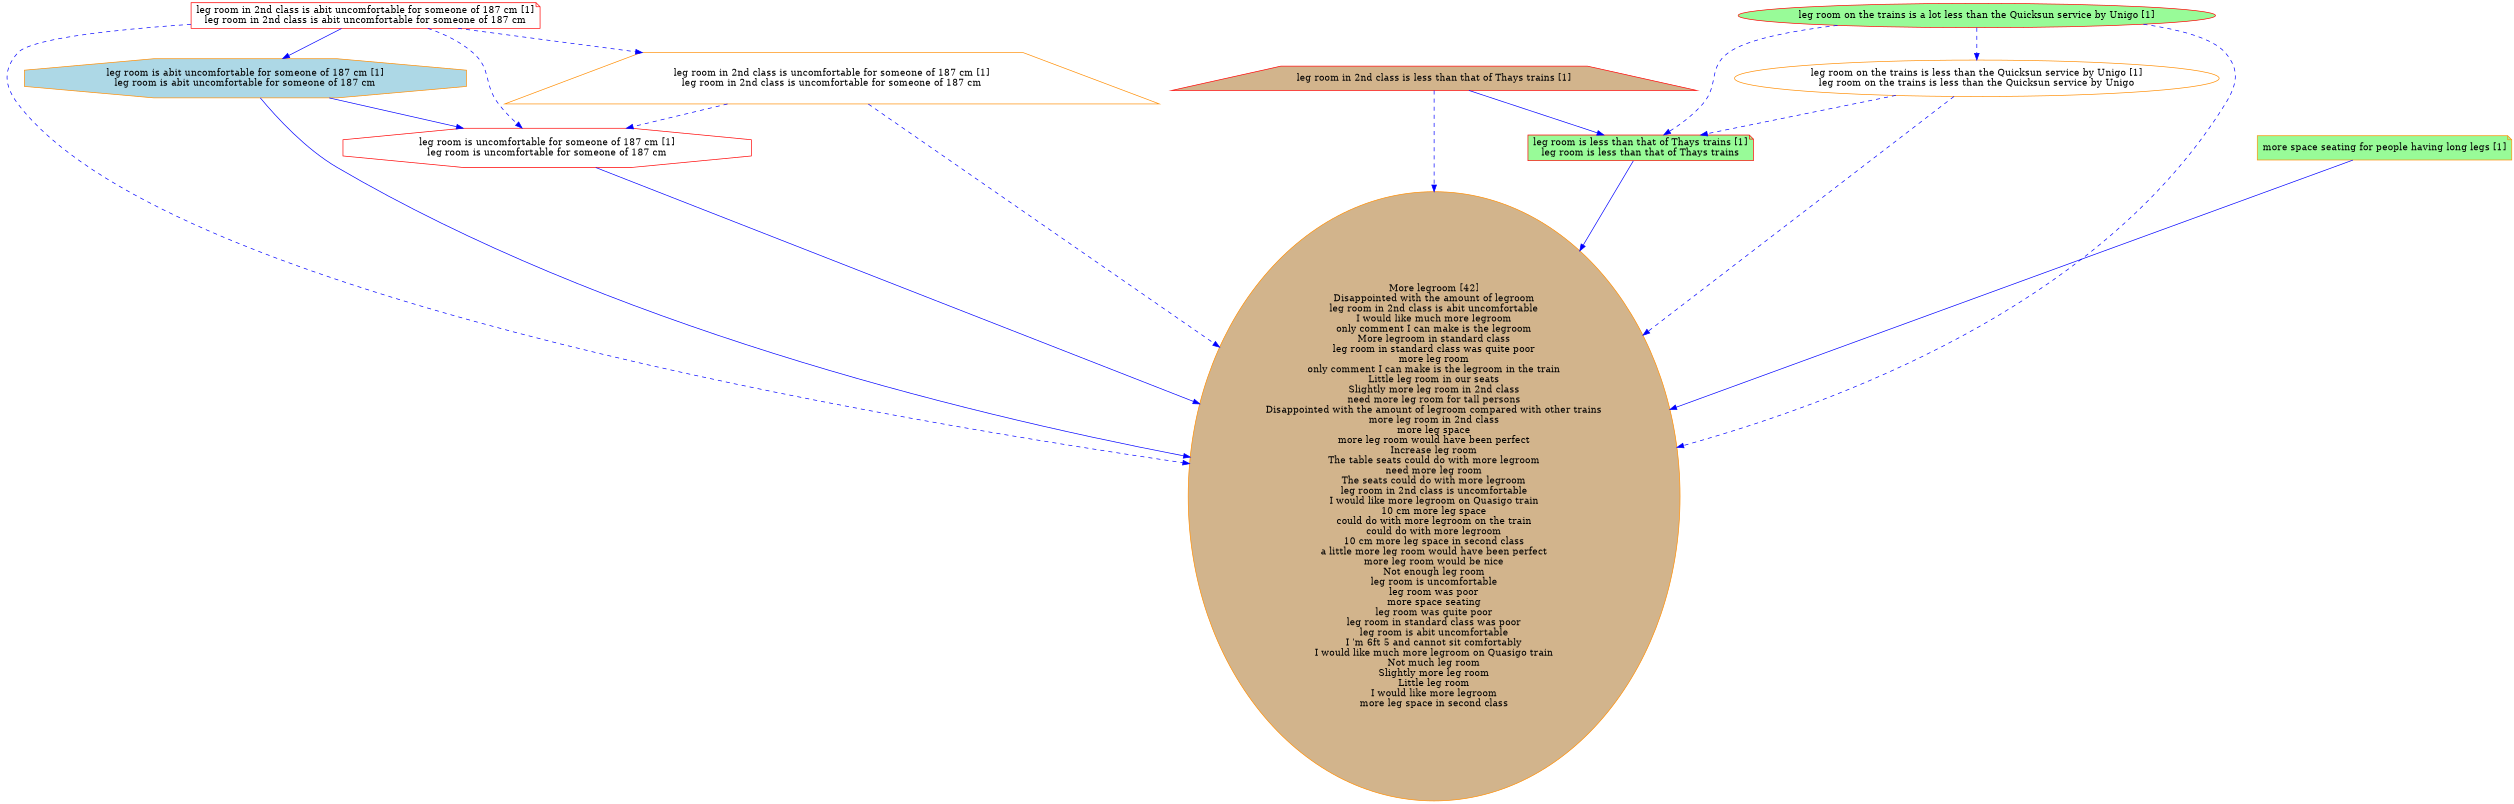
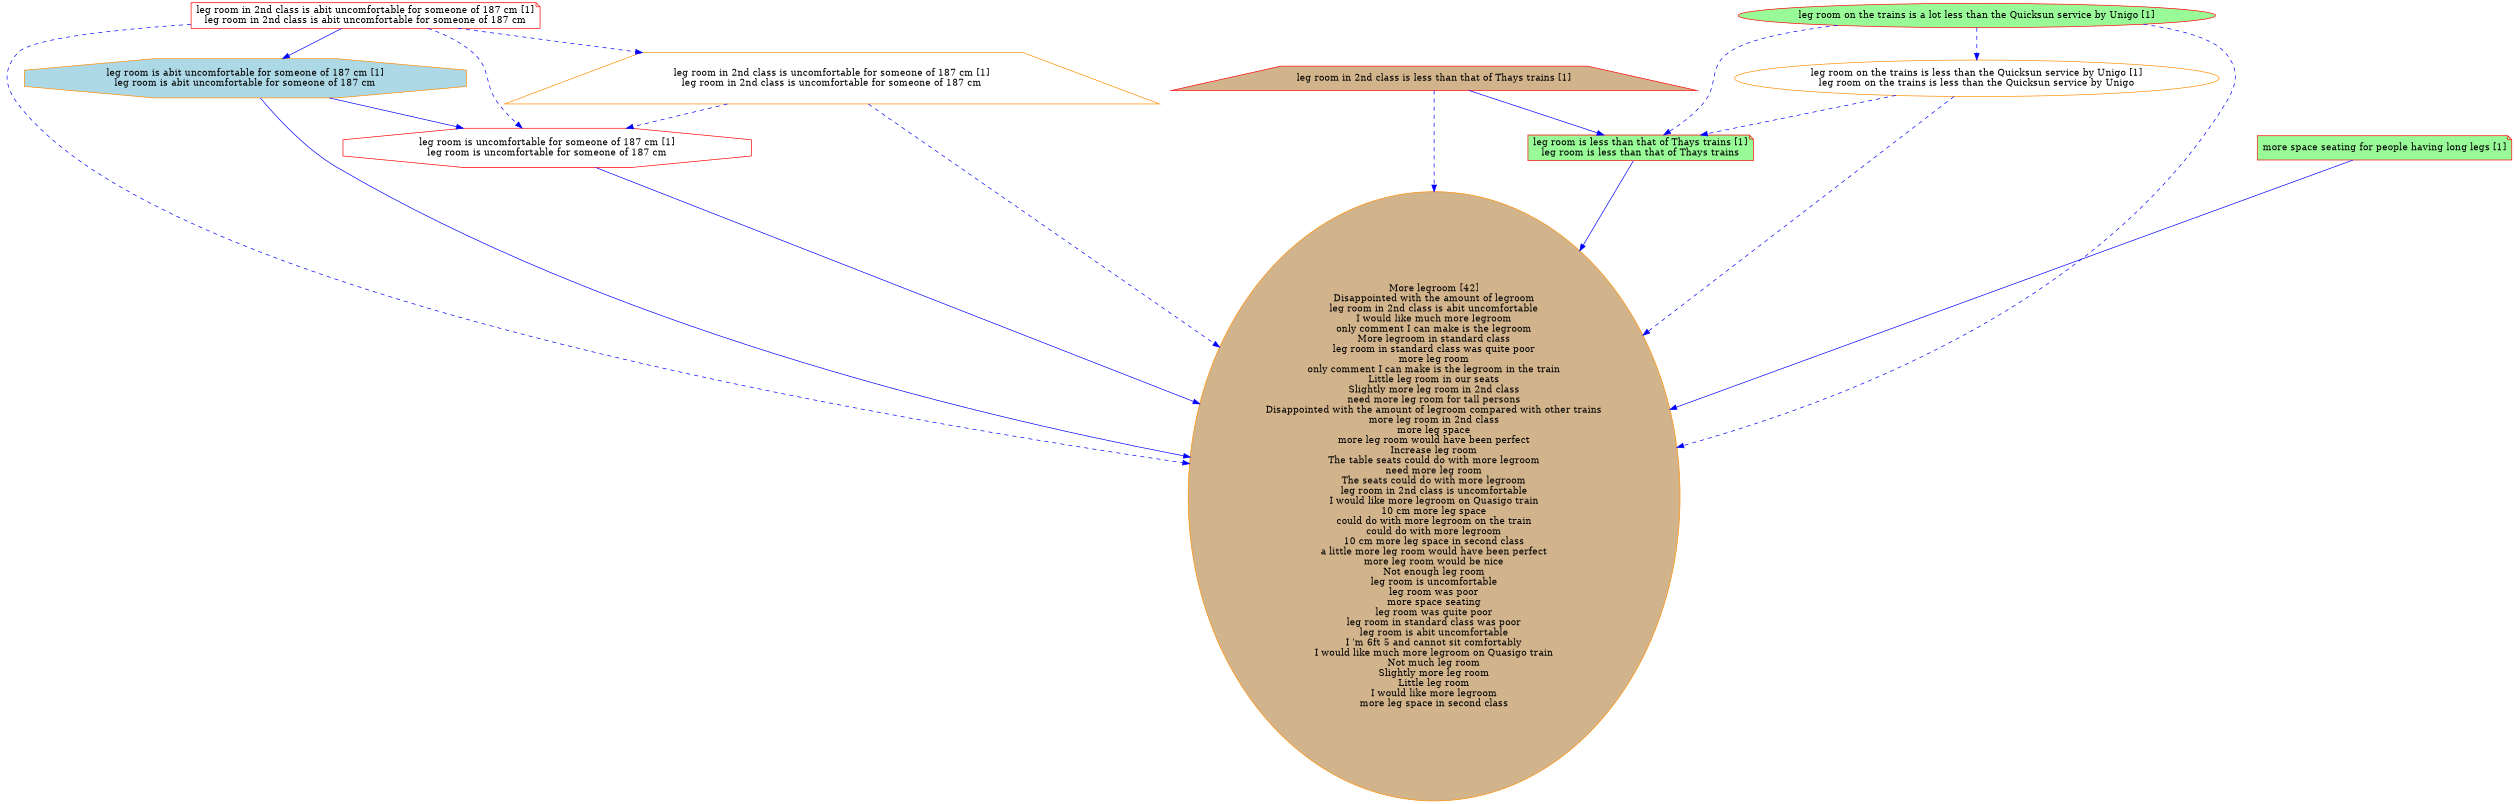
  digraph {
    node [style=filled fillcolor=white color=red shape=note]
    edge [color=blue style=dashed]
    "leg room in 2nd class is abit uncomfortable for someone of 187 cm [1]\nleg room in 2nd class is abit uncomfortable for someone of 187 cm"
    "More legroom [42]\nDisappointed with the amount of legroom\nleg room in 2nd class is abit uncomfortable\nI would like much more legroom\nonly comment I can make is the legroom\nMore legroom in standard class\nleg room in standard class was quite poor\nmore leg room\nonly comment I can make is the legroom in the train\nLittle leg room in our seats\nSlightly more leg room in 2nd class\nneed more leg room for tall persons\nDisappointed with the amount of legroom compared with other trains\nmore leg room in 2nd class\nmore leg space\nmore leg room would have been perfect\nIncrease leg room\nThe table seats could do with more legroom\nneed more leg room\nThe seats could do with more legroom\nleg room in 2nd class is uncomfortable\nI would like more legroom on Quasigo train\n10 cm more leg space\ncould do with more legroom on the train\ncould do with more legroom\n10 cm more leg space in second class\na little more leg room would have been perfect\nmore leg room would be nice\nNot enough leg room\nleg room is uncomfortable\nleg room was poor\nmore space seating\nleg room was quite poor\nleg room in standard class was poor\nleg room is abit uncomfortable\nI 'm 6ft 5 and cannot sit comfortably\nI would like much more legroom on Quasigo train\nNot much leg room\nSlightly more leg room\nLittle leg room\nI would like more legroom\nmore leg space in second class" [fillcolor=tan color=darkorange shape=ellipse]
    "leg room is abit uncomfortable for someone of 187 cm [1]\nleg room is abit uncomfortable for someone of 187 cm" [fillcolor=lightblue color=darkorange shape=octagon]
    "leg room is uncomfortable for someone of 187 cm [1]\nleg room is uncomfortable for someone of 187 cm" [shape=octagon]
    "leg room in 2nd class is uncomfortable for someone of 187 cm [1]\nleg room in 2nd class is uncomfortable for someone of 187 cm" [color=darkorange shape=trapezium]
    "leg room in 2nd class is less than that of Thays trains [1]" [fillcolor=tan shape=trapezium]
    "leg room is less than that of Thays trains [1]\nleg room is less than that of Thays trains" [fillcolor=palegreen]
    "leg room on the trains is a lot less than the Quicksun service by Unigo [1]" [fillcolor=palegreen shape=ellipse]
    "leg room on the trains is less than the Quicksun service by Unigo [1]\nleg room on the trains is less than the Quicksun service by Unigo" [color=darkorange shape=ellipse]
-   "more space seating for people having long legs [1]" [fillcolor=palegreen color=darkorange]
+   "more space seating for people having long legs [1]" [fillcolor=palegreen]
    "leg room in 2nd class is abit uncomfortable for someone of 187 cm [1]\nleg room in 2nd class is abit uncomfortable for someone of 187 cm" -> "More legroom [42]\nDisappointed with the amount of legroom\nleg room in 2nd class is abit uncomfortable\nI would like much more legroom\nonly comment I can make is the legroom\nMore legroom in standard class\nleg room in standard class was quite poor\nmore leg room\nonly comment I can make is the legroom in the train\nLittle leg room in our seats\nSlightly more leg room in 2nd class\nneed more leg room for tall persons\nDisappointed with the amount of legroom compared with other trains\nmore leg room in 2nd class\nmore leg space\nmore leg room would have been perfect\nIncrease leg room\nThe table seats could do with more legroom\nneed more leg room\nThe seats could do with more legroom\nleg room in 2nd class is uncomfortable\nI would like more legroom on Quasigo train\n10 cm more leg space\ncould do with more legroom on the train\ncould do with more legroom\n10 cm more leg space in second class\na little more leg room would have been perfect\nmore leg room would be nice\nNot enough leg room\nleg room is uncomfortable\nleg room was poor\nmore space seating\nleg room was quite poor\nleg room in standard class was poor\nleg room is abit uncomfortable\nI 'm 6ft 5 and cannot sit comfortably\nI would like much more legroom on Quasigo train\nNot much leg room\nSlightly more leg room\nLittle leg room\nI would like more legroom\nmore leg space in second class"
    "leg room in 2nd class is abit uncomfortable for someone of 187 cm [1]\nleg room in 2nd class is abit uncomfortable for someone of 187 cm" -> "leg room is abit uncomfortable for someone of 187 cm [1]\nleg room is abit uncomfortable for someone of 187 cm" [style=solid]
    "leg room in 2nd class is abit uncomfortable for someone of 187 cm [1]\nleg room in 2nd class is abit uncomfortable for someone of 187 cm" -> "leg room is uncomfortable for someone of 187 cm [1]\nleg room is uncomfortable for someone of 187 cm"
    "leg room in 2nd class is abit uncomfortable for someone of 187 cm [1]\nleg room in 2nd class is abit uncomfortable for someone of 187 cm" -> "leg room in 2nd class is uncomfortable for someone of 187 cm [1]\nleg room in 2nd class is uncomfortable for someone of 187 cm"
    "leg room is abit uncomfortable for someone of 187 cm [1]\nleg room is abit uncomfortable for someone of 187 cm" -> "More legroom [42]\nDisappointed with the amount of legroom\nleg room in 2nd class is abit uncomfortable\nI would like much more legroom\nonly comment I can make is the legroom\nMore legroom in standard class\nleg room in standard class was quite poor\nmore leg room\nonly comment I can make is the legroom in the train\nLittle leg room in our seats\nSlightly more leg room in 2nd class\nneed more leg room for tall persons\nDisappointed with the amount of legroom compared with other trains\nmore leg room in 2nd class\nmore leg space\nmore leg room would have been perfect\nIncrease leg room\nThe table seats could do with more legroom\nneed more leg room\nThe seats could do with more legroom\nleg room in 2nd class is uncomfortable\nI would like more legroom on Quasigo train\n10 cm more leg space\ncould do with more legroom on the train\ncould do with more legroom\n10 cm more leg space in second class\na little more leg room would have been perfect\nmore leg room would be nice\nNot enough leg room\nleg room is uncomfortable\nleg room was poor\nmore space seating\nleg room was quite poor\nleg room in standard class was poor\nleg room is abit uncomfortable\nI 'm 6ft 5 and cannot sit comfortably\nI would like much more legroom on Quasigo train\nNot much leg room\nSlightly more leg room\nLittle leg room\nI would like more legroom\nmore leg space in second class" [style=solid]
    "leg room is abit uncomfortable for someone of 187 cm [1]\nleg room is abit uncomfortable for someone of 187 cm" -> "leg room is uncomfortable for someone of 187 cm [1]\nleg room is uncomfortable for someone of 187 cm" [style=solid]
    "leg room is uncomfortable for someone of 187 cm [1]\nleg room is uncomfortable for someone of 187 cm" -> "More legroom [42]\nDisappointed with the amount of legroom\nleg room in 2nd class is abit uncomfortable\nI would like much more legroom\nonly comment I can make is the legroom\nMore legroom in standard class\nleg room in standard class was quite poor\nmore leg room\nonly comment I can make is the legroom in the train\nLittle leg room in our seats\nSlightly more leg room in 2nd class\nneed more leg room for tall persons\nDisappointed with the amount of legroom compared with other trains\nmore leg room in 2nd class\nmore leg space\nmore leg room would have been perfect\nIncrease leg room\nThe table seats could do with more legroom\nneed more leg room\nThe seats could do with more legroom\nleg room in 2nd class is uncomfortable\nI would like more legroom on Quasigo train\n10 cm more leg space\ncould do with more legroom on the train\ncould do with more legroom\n10 cm more leg space in second class\na little more leg room would have been perfect\nmore leg room would be nice\nNot enough leg room\nleg room is uncomfortable\nleg room was poor\nmore space seating\nleg room was quite poor\nleg room in standard class was poor\nleg room is abit uncomfortable\nI 'm 6ft 5 and cannot sit comfortably\nI would like much more legroom on Quasigo train\nNot much leg room\nSlightly more leg room\nLittle leg room\nI would like more legroom\nmore leg space in second class" [style=solid]
    "leg room in 2nd class is uncomfortable for someone of 187 cm [1]\nleg room in 2nd class is uncomfortable for someone of 187 cm" -> "More legroom [42]\nDisappointed with the amount of legroom\nleg room in 2nd class is abit uncomfortable\nI would like much more legroom\nonly comment I can make is the legroom\nMore legroom in standard class\nleg room in standard class was quite poor\nmore leg room\nonly comment I can make is the legroom in the train\nLittle leg room in our seats\nSlightly more leg room in 2nd class\nneed more leg room for tall persons\nDisappointed with the amount of legroom compared with other trains\nmore leg room in 2nd class\nmore leg space\nmore leg room would have been perfect\nIncrease leg room\nThe table seats could do with more legroom\nneed more leg room\nThe seats could do with more legroom\nleg room in 2nd class is uncomfortable\nI would like more legroom on Quasigo train\n10 cm more leg space\ncould do with more legroom on the train\ncould do with more legroom\n10 cm more leg space in second class\na little more leg room would have been perfect\nmore leg room would be nice\nNot enough leg room\nleg room is uncomfortable\nleg room was poor\nmore space seating\nleg room was quite poor\nleg room in standard class was poor\nleg room is abit uncomfortable\nI 'm 6ft 5 and cannot sit comfortably\nI would like much more legroom on Quasigo train\nNot much leg room\nSlightly more leg room\nLittle leg room\nI would like more legroom\nmore leg space in second class"
    "leg room in 2nd class is uncomfortable for someone of 187 cm [1]\nleg room in 2nd class is uncomfortable for someone of 187 cm" -> "leg room is uncomfortable for someone of 187 cm [1]\nleg room is uncomfortable for someone of 187 cm"
    "leg room in 2nd class is less than that of Thays trains [1]" -> "More legroom [42]\nDisappointed with the amount of legroom\nleg room in 2nd class is abit uncomfortable\nI would like much more legroom\nonly comment I can make is the legroom\nMore legroom in standard class\nleg room in standard class was quite poor\nmore leg room\nonly comment I can make is the legroom in the train\nLittle leg room in our seats\nSlightly more leg room in 2nd class\nneed more leg room for tall persons\nDisappointed with the amount of legroom compared with other trains\nmore leg room in 2nd class\nmore leg space\nmore leg room would have been perfect\nIncrease leg room\nThe table seats could do with more legroom\nneed more leg room\nThe seats could do with more legroom\nleg room in 2nd class is uncomfortable\nI would like more legroom on Quasigo train\n10 cm more leg space\ncould do with more legroom on the train\ncould do with more legroom\n10 cm more leg space in second class\na little more leg room would have been perfect\nmore leg room would be nice\nNot enough leg room\nleg room is uncomfortable\nleg room was poor\nmore space seating\nleg room was quite poor\nleg room in standard class was poor\nleg room is abit uncomfortable\nI 'm 6ft 5 and cannot sit comfortably\nI would like much more legroom on Quasigo train\nNot much leg room\nSlightly more leg room\nLittle leg room\nI would like more legroom\nmore leg space in second class"
    "leg room in 2nd class is less than that of Thays trains [1]" -> "leg room is less than that of Thays trains [1]\nleg room is less than that of Thays trains" [style=solid]
    "leg room is less than that of Thays trains [1]\nleg room is less than that of Thays trains" -> "More legroom [42]\nDisappointed with the amount of legroom\nleg room in 2nd class is abit uncomfortable\nI would like much more legroom\nonly comment I can make is the legroom\nMore legroom in standard class\nleg room in standard class was quite poor\nmore leg room\nonly comment I can make is the legroom in the train\nLittle leg room in our seats\nSlightly more leg room in 2nd class\nneed more leg room for tall persons\nDisappointed with the amount of legroom compared with other trains\nmore leg room in 2nd class\nmore leg space\nmore leg room would have been perfect\nIncrease leg room\nThe table seats could do with more legroom\nneed more leg room\nThe seats could do with more legroom\nleg room in 2nd class is uncomfortable\nI would like more legroom on Quasigo train\n10 cm more leg space\ncould do with more legroom on the train\ncould do with more legroom\n10 cm more leg space in second class\na little more leg room would have been perfect\nmore leg room would be nice\nNot enough leg room\nleg room is uncomfortable\nleg room was poor\nmore space seating\nleg room was quite poor\nleg room in standard class was poor\nleg room is abit uncomfortable\nI 'm 6ft 5 and cannot sit comfortably\nI would like much more legroom on Quasigo train\nNot much leg room\nSlightly more leg room\nLittle leg room\nI would like more legroom\nmore leg space in second class" [style=solid]
    "leg room on the trains is a lot less than the Quicksun service by Unigo [1]" -> "More legroom [42]\nDisappointed with the amount of legroom\nleg room in 2nd class is abit uncomfortable\nI would like much more legroom\nonly comment I can make is the legroom\nMore legroom in standard class\nleg room in standard class was quite poor\nmore leg room\nonly comment I can make is the legroom in the train\nLittle leg room in our seats\nSlightly more leg room in 2nd class\nneed more leg room for tall persons\nDisappointed with the amount of legroom compared with other trains\nmore leg room in 2nd class\nmore leg space\nmore leg room would have been perfect\nIncrease leg room\nThe table seats could do with more legroom\nneed more leg room\nThe seats could do with more legroom\nleg room in 2nd class is uncomfortable\nI would like more legroom on Quasigo train\n10 cm more leg space\ncould do with more legroom on the train\ncould do with more legroom\n10 cm more leg space in second class\na little more leg room would have been perfect\nmore leg room would be nice\nNot enough leg room\nleg room is uncomfortable\nleg room was poor\nmore space seating\nleg room was quite poor\nleg room in standard class was poor\nleg room is abit uncomfortable\nI 'm 6ft 5 and cannot sit comfortably\nI would like much more legroom on Quasigo train\nNot much leg room\nSlightly more leg room\nLittle leg room\nI would like more legroom\nmore leg space in second class"
    "leg room on the trains is a lot less than the Quicksun service by Unigo [1]" -> "leg room is less than that of Thays trains [1]\nleg room is less than that of Thays trains"
    "leg room on the trains is a lot less than the Quicksun service by Unigo [1]" -> "leg room on the trains is less than the Quicksun service by Unigo [1]\nleg room on the trains is less than the Quicksun service by Unigo"
    "leg room on the trains is less than the Quicksun service by Unigo [1]\nleg room on the trains is less than the Quicksun service by Unigo" -> "More legroom [42]\nDisappointed with the amount of legroom\nleg room in 2nd class is abit uncomfortable\nI would like much more legroom\nonly comment I can make is the legroom\nMore legroom in standard class\nleg room in standard class was quite poor\nmore leg room\nonly comment I can make is the legroom in the train\nLittle leg room in our seats\nSlightly more leg room in 2nd class\nneed more leg room for tall persons\nDisappointed with the amount of legroom compared with other trains\nmore leg room in 2nd class\nmore leg space\nmore leg room would have been perfect\nIncrease leg room\nThe table seats could do with more legroom\nneed more leg room\nThe seats could do with more legroom\nleg room in 2nd class is uncomfortable\nI would like more legroom on Quasigo train\n10 cm more leg space\ncould do with more legroom on the train\ncould do with more legroom\n10 cm more leg space in second class\na little more leg room would have been perfect\nmore leg room would be nice\nNot enough leg room\nleg room is uncomfortable\nleg room was poor\nmore space seating\nleg room was quite poor\nleg room in standard class was poor\nleg room is abit uncomfortable\nI 'm 6ft 5 and cannot sit comfortably\nI would like much more legroom on Quasigo train\nNot much leg room\nSlightly more leg room\nLittle leg room\nI would like more legroom\nmore leg space in second class"
    "leg room on the trains is less than the Quicksun service by Unigo [1]\nleg room on the trains is less than the Quicksun service by Unigo" -> "leg room is less than that of Thays trains [1]\nleg room is less than that of Thays trains"
    "more space seating for people having long legs [1]" -> "More legroom [42]\nDisappointed with the amount of legroom\nleg room in 2nd class is abit uncomfortable\nI would like much more legroom\nonly comment I can make is the legroom\nMore legroom in standard class\nleg room in standard class was quite poor\nmore leg room\nonly comment I can make is the legroom in the train\nLittle leg room in our seats\nSlightly more leg room in 2nd class\nneed more leg room for tall persons\nDisappointed with the amount of legroom compared with other trains\nmore leg room in 2nd class\nmore leg space\nmore leg room would have been perfect\nIncrease leg room\nThe table seats could do with more legroom\nneed more leg room\nThe seats could do with more legroom\nleg room in 2nd class is uncomfortable\nI would like more legroom on Quasigo train\n10 cm more leg space\ncould do with more legroom on the train\ncould do with more legroom\n10 cm more leg space in second class\na little more leg room would have been perfect\nmore leg room would be nice\nNot enough leg room\nleg room is uncomfortable\nleg room was poor\nmore space seating\nleg room was quite poor\nleg room in standard class was poor\nleg room is abit uncomfortable\nI 'm 6ft 5 and cannot sit comfortably\nI would like much more legroom on Quasigo train\nNot much leg room\nSlightly more leg room\nLittle leg room\nI would like more legroom\nmore leg space in second class" [style=solid]
  }
